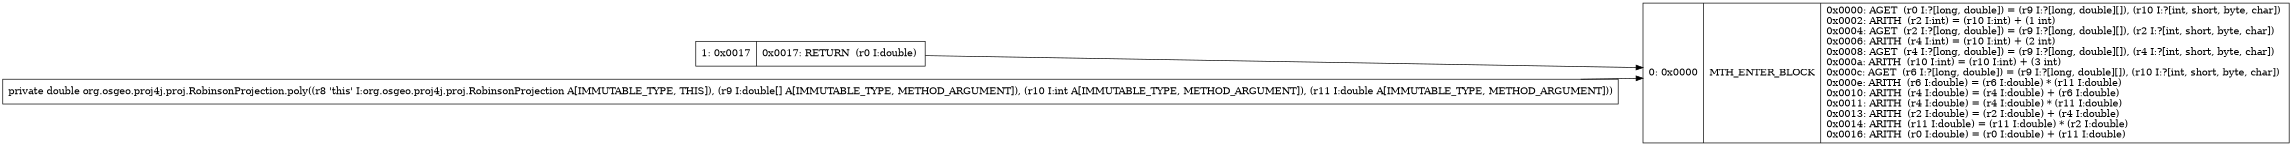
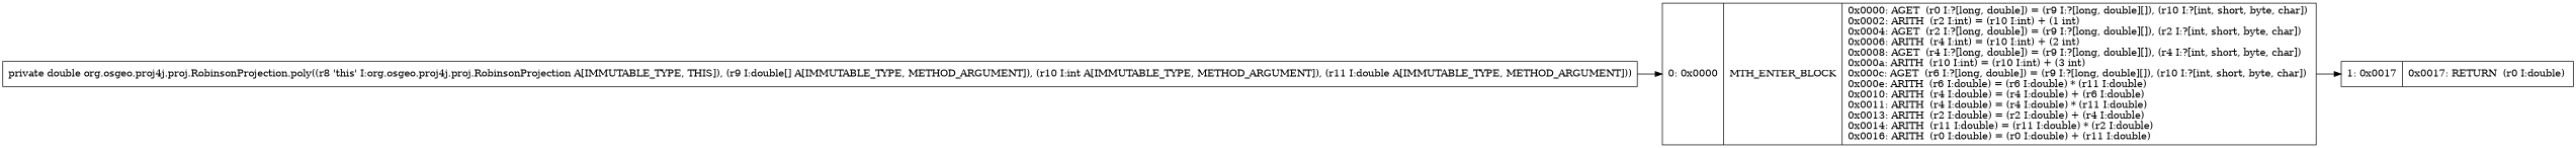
  digraph {
    rankdir=LR
    node [shape=record]
    n1 [label="{0\:\ 0x0000|MTH_ENTER_BLOCK\l|0x0000: AGET  (r0 I:?[long, double]) = (r9 I:?[long, double][]), (r10 I:?[int, short, byte, char]) \l0x0002: ARITH  (r2 I:int) = (r10 I:int) + (1 int) \l0x0004: AGET  (r2 I:?[long, double]) = (r9 I:?[long, double][]), (r2 I:?[int, short, byte, char]) \l0x0006: ARITH  (r4 I:int) = (r10 I:int) + (2 int) \l0x0008: AGET  (r4 I:?[long, double]) = (r9 I:?[long, double][]), (r4 I:?[int, short, byte, char]) \l0x000a: ARITH  (r10 I:int) = (r10 I:int) + (3 int) \l0x000c: AGET  (r6 I:?[long, double]) = (r9 I:?[long, double][]), (r10 I:?[int, short, byte, char]) \l0x000e: ARITH  (r6 I:double) = (r6 I:double) * (r11 I:double) \l0x0010: ARITH  (r4 I:double) = (r4 I:double) + (r6 I:double) \l0x0011: ARITH  (r4 I:double) = (r4 I:double) * (r11 I:double) \l0x0013: ARITH  (r2 I:double) = (r2 I:double) + (r4 I:double) \l0x0014: ARITH  (r11 I:double) = (r11 I:double) * (r2 I:double) \l0x0016: ARITH  (r0 I:double) = (r0 I:double) + (r11 I:double) \l}"]
    n2 [label="{1\:\ 0x0017|0x0017: RETURN  (r0 I:double) \l}"]
    n3 [label="{private double org.osgeo.proj4j.proj.RobinsonProjection.poly((r8 'this' I:org.osgeo.proj4j.proj.RobinsonProjection A[IMMUTABLE_TYPE, THIS]), (r9 I:double[] A[IMMUTABLE_TYPE, METHOD_ARGUMENT]), (r10 I:int A[IMMUTABLE_TYPE, METHOD_ARGUMENT]), (r11 I:double A[IMMUTABLE_TYPE, METHOD_ARGUMENT])) }"]
-   n2 -> n1
+   n1 -> n2
    n3 -> n1
  }
